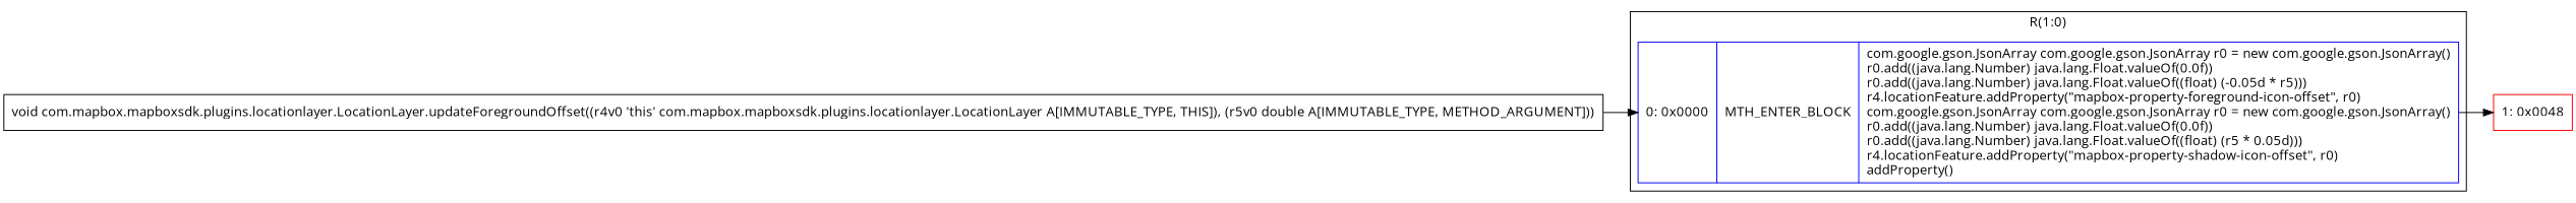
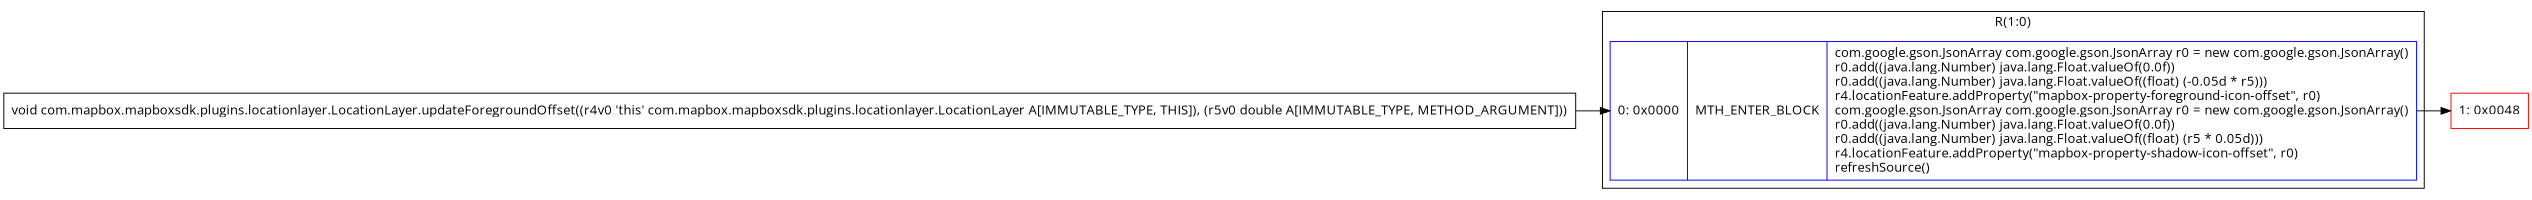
  digraph {
    rankdir=LR
    fontname="Open Sans"
    node [shape=record fontname="Open Sans"]
    edge [fontname="Open Sans"]
-   n1 [color=blue label="{0\:\ 0x0000|MTH_ENTER_BLOCK\l|com.google.gson.JsonArray com.google.gson.JsonArray r0 = new com.google.gson.JsonArray()\lr0.add((java.lang.Number) java.lang.Float.valueOf(0.0f))\lr0.add((java.lang.Number) java.lang.Float.valueOf((float) (\-0.05d * r5)))\lr4.locationFeature.addProperty(\"mapbox\-property\-foreground\-icon\-offset\", r0)\lcom.google.gson.JsonArray com.google.gson.JsonArray r0 = new com.google.gson.JsonArray()\lr0.add((java.lang.Number) java.lang.Float.valueOf(0.0f))\lr0.add((java.lang.Number) java.lang.Float.valueOf((float) (r5 * 0.05d)))\lr4.locationFeature.addProperty(\"mapbox\-property\-shadow\-icon\-offset\", r0)\laddProperty()\l}"]
+   n1 [color=blue label="{0\:\ 0x0000|MTH_ENTER_BLOCK\l|com.google.gson.JsonArray com.google.gson.JsonArray r0 = new com.google.gson.JsonArray()\lr0.add((java.lang.Number) java.lang.Float.valueOf(0.0f))\lr0.add((java.lang.Number) java.lang.Float.valueOf((float) (\-0.05d * r5)))\lr4.locationFeature.addProperty(\"mapbox\-property\-foreground\-icon\-offset\", r0)\lcom.google.gson.JsonArray com.google.gson.JsonArray r0 = new com.google.gson.JsonArray()\lr0.add((java.lang.Number) java.lang.Float.valueOf(0.0f))\lr0.add((java.lang.Number) java.lang.Float.valueOf((float) (r5 * 0.05d)))\lr4.locationFeature.addProperty(\"mapbox\-property\-shadow\-icon\-offset\", r0)\lrefreshSource()\l}"]
    n2 [color=red label="{1\:\ 0x0048}"]
    n3 [label="{void com.mapbox.mapboxsdk.plugins.locationlayer.LocationLayer.updateForegroundOffset((r4v0 'this' com.mapbox.mapboxsdk.plugins.locationlayer.LocationLayer A[IMMUTABLE_TYPE, THIS]), (r5v0 double A[IMMUTABLE_TYPE, METHOD_ARGUMENT])) }"]
    subgraph cluster_1 {
      label="R(1:0)"
      n1
    }
    n1 -> n2
    n3 -> n1
  }
